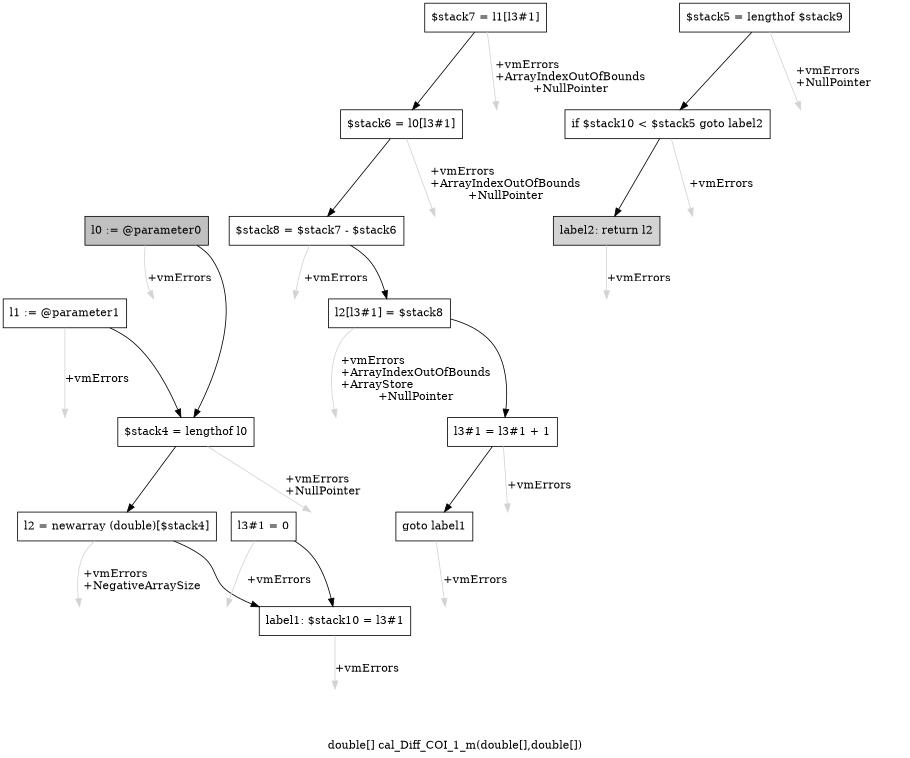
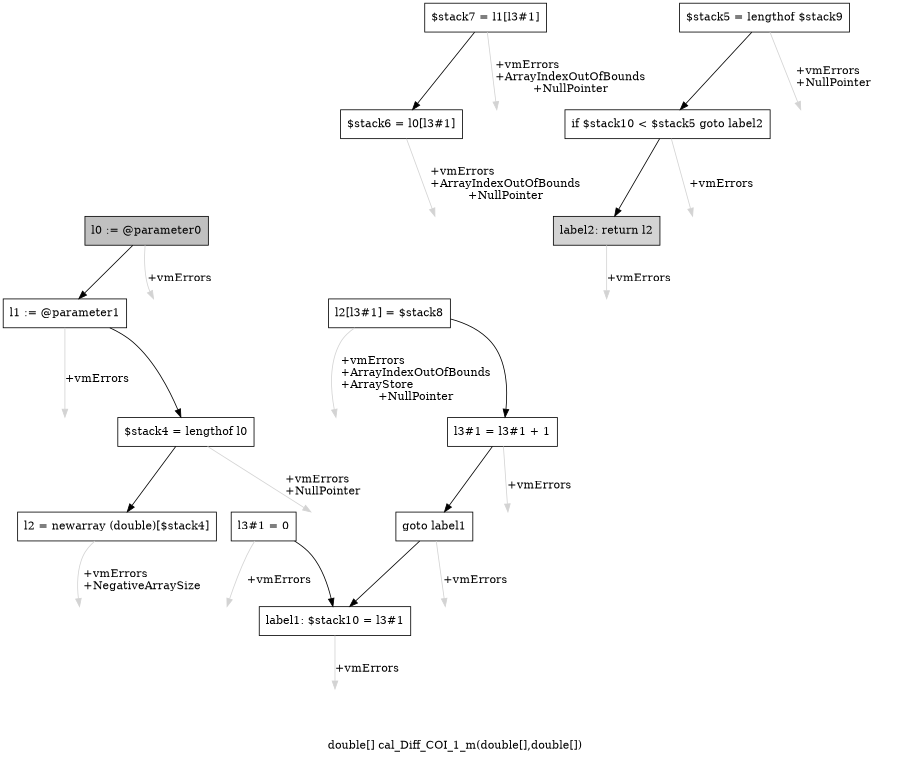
  digraph {
    label="double[] cal_Diff_COI_1_m(double[],double[])"
    node [shape=box style=invis]
    edge [color=lightgray]
    n1 [fillcolor=gray label="l0 := @parameter0" style=filled]
    n2 [label="l1 := @parameter1" style=""]
    n3 [label=Esc]
    n4 [label="$stack4 = lengthof l0" style=""]
    n5 [label=Esc]
    n6 [label="l2 = newarray (double)[$stack4]" style=""]
    n7 [label=Esc]
    n8 [label=Esc]
    n9 [label="l3#1 = 0" style=""]
    n10 [label="label1: $stack10 = l3#1" style=""]
    n11 [label=Esc]
    n12 [label=Esc]
    n13 [label="$stack5 = lengthof $stack9" style=""]
    n14 [label="if $stack10 < $stack5 goto label2" style=""]
    n15 [label=Esc]
    n16 [label=Esc]
    n17 [fillcolor=lightgray label="label2: return l2" style=filled]
    n18 [label=Esc]
    n19 [label="$stack7 = l1[l3#1]" style=""]
    n20 [label="$stack6 = l0[l3#1]" style=""]
    n21 [label=Esc]
    n22 [label=Esc]
-   n23 [label="$stack8 = $stack7 - $stack6" style=""]
    n24 [label=Esc]
    n25 [label="l2[l3#1] = $stack8" style=""]
    n26 [label=Esc]
    n27 [label="l3#1 = l3#1 + 1" style=""]
    n28 [label=Esc]
    n29 [label="goto label1" style=""]
    n30 [label=Esc]
    n31 [label=Esc]
-   n1 -> n4 [color=black]
+   n1 -> n2 [color=black]
    n1 -> n3 [label="\l+vmErrors"]
    n2 -> n4 [color=black]
    n2 -> n5 [label="\l+vmErrors"]
    n4 -> n6 [color=black]
    n4 -> n7 [label="\l+vmErrors\l+NullPointer"]
    n6 -> n8 [label="\l+vmErrors\l+NegativeArraySize"]
    n9 -> n10 [color=black]
    n9 -> n11 [label="\l+vmErrors"]
    n10 -> n12 [label="\l+vmErrors"]
    n13 -> n14 [color=black]
    n13 -> n15 [label="\l+vmErrors\l+NullPointer"]
    n14 -> n17 [color=black]
    n14 -> n18 [label="\l+vmErrors"]
    n17 -> n22 [label="\l+vmErrors"]
    n19 -> n20 [color=black]
    n19 -> n21 [label="\l+vmErrors\l+ArrayIndexOutOfBounds\l+NullPointer"]
-   n20 -> n23 [color=black]
    n20 -> n24 [label="\l+vmErrors\l+ArrayIndexOutOfBounds\l+NullPointer"]
-   n23 -> n25 [color=black]
-   n23 -> n26 [label="\l+vmErrors"]
    n25 -> n27 [color=black]
    n25 -> n28 [label="\l+vmErrors\l+ArrayIndexOutOfBounds\l+ArrayStore\l+NullPointer"]
    n27 -> n29 [color=black]
    n27 -> n30 [label="\l+vmErrors"]
-   n6 -> n10 [color=black]
+   n29 -> n10 [color=black]
    n29 -> n31 [label="\l+vmErrors"]
  }
